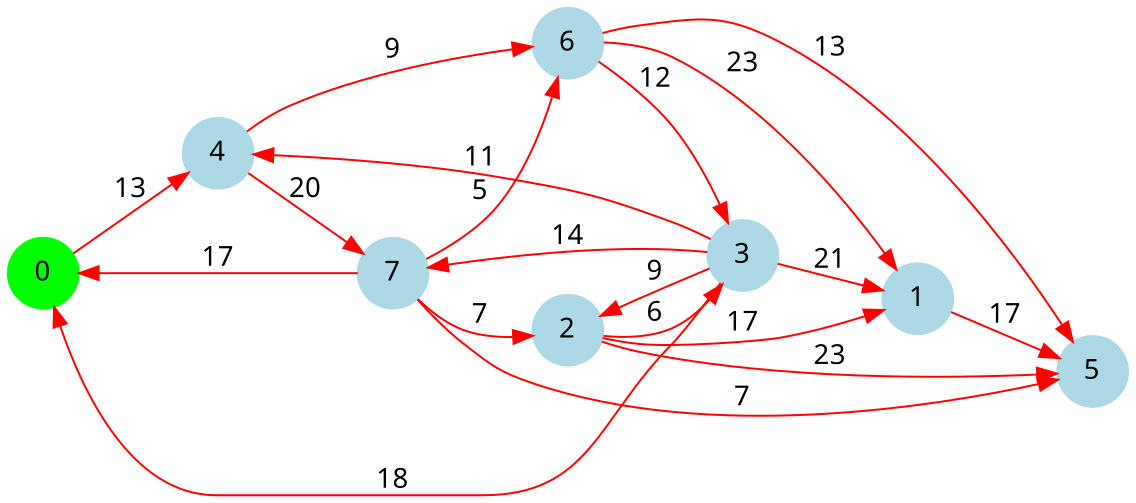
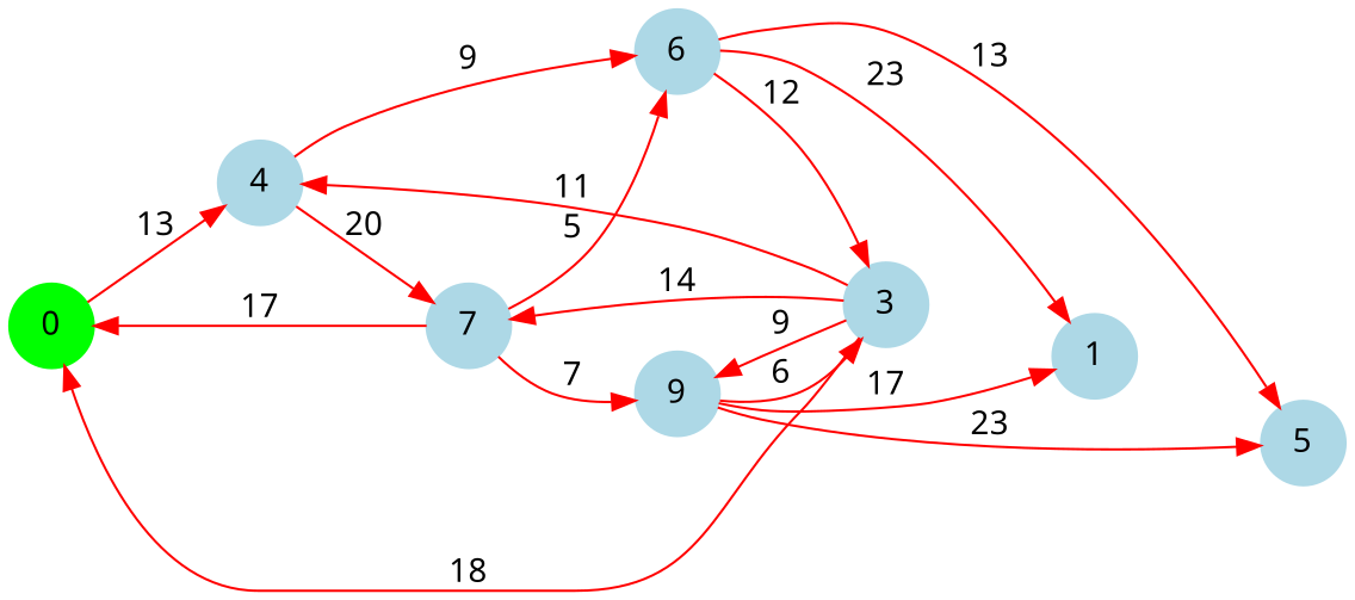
  digraph {
    fontname="Noto Sans"
    rankdir=LR
    node [color=lightblue fontname="Noto Sans" shape=circle style=filled]
    edge [color=red fontname="Noto Sans"]
    0 [color=green]
    4
    7
    6
    1
    5
-   2
+   2 [label=9]
    3
    0 -> 4 [label=13]
    4 -> 7 [label=20]
    4 -> 6 [label=9]
    7 -> 0 [label=17]
    7 -> 6 [label=5]
-   7 -> 5 [label=7]
    7 -> 2 [label=7]
    6 -> 1 [label=23]
    6 -> 5 [label=13]
    6 -> 3 [label=12]
-   1 -> 5 [label=17]
    2 -> 1 [label=17]
    2 -> 5 [label=23]
    2 -> 3 [label=6]
    3 -> 0 [label=18]
    3 -> 4 [label=11]
    3 -> 7 [label=14]
-   3 -> 1 [label=21]
    3 -> 2 [label=9]
  }
